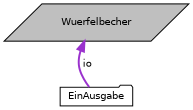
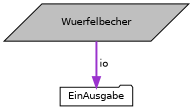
  digraph {
    node [color=black fontname=Helvetica fontsize=10 style=filled]
    n1 [fillcolor=grey75 fontcolor=black height=0.2 label=Wuerfelbecher shape=parallelogram width=0.4]
    n2 [fillcolor=white height=0.2 label=EinAusgabe shape=folder width=0.4]
-   n1 -> n2 [color=darkorchid3 dir=back fontname=Helvetica fontsize=10 label=" io" labelfontname=Helvetica labelfontsize=10 style=bold]
+   n2 -> n1 [color=darkorchid3 dir=back fontname=Helvetica fontsize=10 label=" io" labelfontname=Helvetica labelfontsize=10 style=bold]
  }
